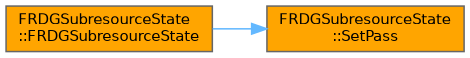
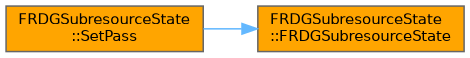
  digraph {
    rankdir=RL
    node [fillcolor=orange fontname=Helvetica fontsize=10 shape=box style=filled]
    n1 [color=gray40 fontcolor=black height=0.2 label="FRDGSubresourceState\l::SetPass" width=0.4]
    n2 [color=grey40 height=0.2 label="FRDGSubresourceState\l::FRDGSubresourceState" width=0.4]
-   n1 -> n2 [color=steelblue1 dir=back fontname=Helvetica fontsize=10 labelfontname=Helvetica labelfontsize=10 style=solid]
+   n2 -> n1 [color=steelblue1 dir=back fontname=Helvetica fontsize=10 labelfontname=Helvetica labelfontsize=10 style=solid]
  }
